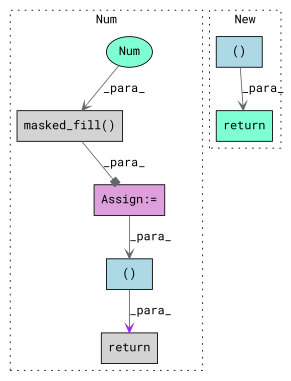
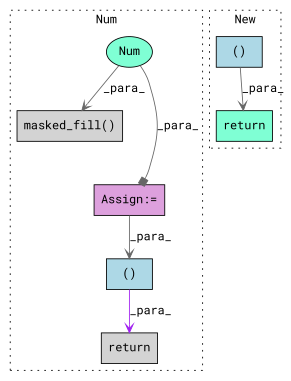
  digraph {
    fontname="Roboto Mono"
    node [a=54 fillcolor=lightgrey fontname="Roboto Mono" l=7 shape=box style=filled]
    edge [arrowhead=vee color=gray40 fontname="Roboto Mono"]
    n1 [a=75 l="24,1" label="masked_fill()" s="2602,2648"]
    n2 [a=68 fillcolor=plum l=3 label="Assign:=" s=2599]
    n3 [a=76 fillcolor=aquamarine l=1 label=Num s=2647 shape=ellipse]
    n4 [fillcolor=lightblue l=24 label="()" s=2896]
    n5 [a=93 label=return s=2879]
    n6 [fillcolor=lightblue l=30 label="()" s=3118]
    n7 [a=93 fillcolor=aquamarine label=return s=3101]
    subgraph cluster_1 {
      label=Num
      style=dotted
      n1
      n2
      n3
      n4
      n5
    }
    subgraph cluster_2 {
      label=New
      style=dotted
      n6
      n7
    }
-   n1 -> n2 [arrowhead=box label=_para_]
+   n3 -> n2 [arrowhead=box label=_para_]
    n2 -> n4 [label=_para_]
    n3 -> n1 [label=_para_]
    n4 -> n5 [color=purple label=_para_]
    n6 -> n7 [label=_para_]
  }
